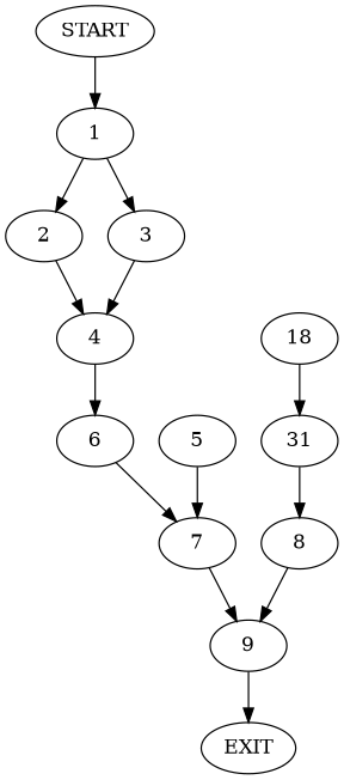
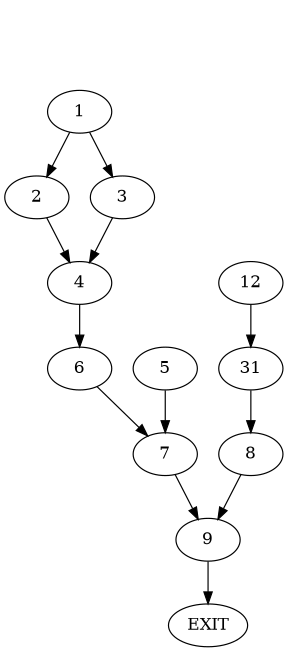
  digraph {
-   n1 [label=START]
    1
    2
    3
    n5 [label=EXIT]
    4
    6
    5
    7
    9
    8
    n12 [label=31]
-   12 [label=18]
-   n1 -> 1
+   12
    1 -> 2
    1 -> 3
    2 -> 4
    3 -> 4
    4 -> 6
    6 -> 7
    5 -> 7
    7 -> 9
    9 -> n5
    8 -> 9
    n12 -> 8
    12 -> n12
  }
